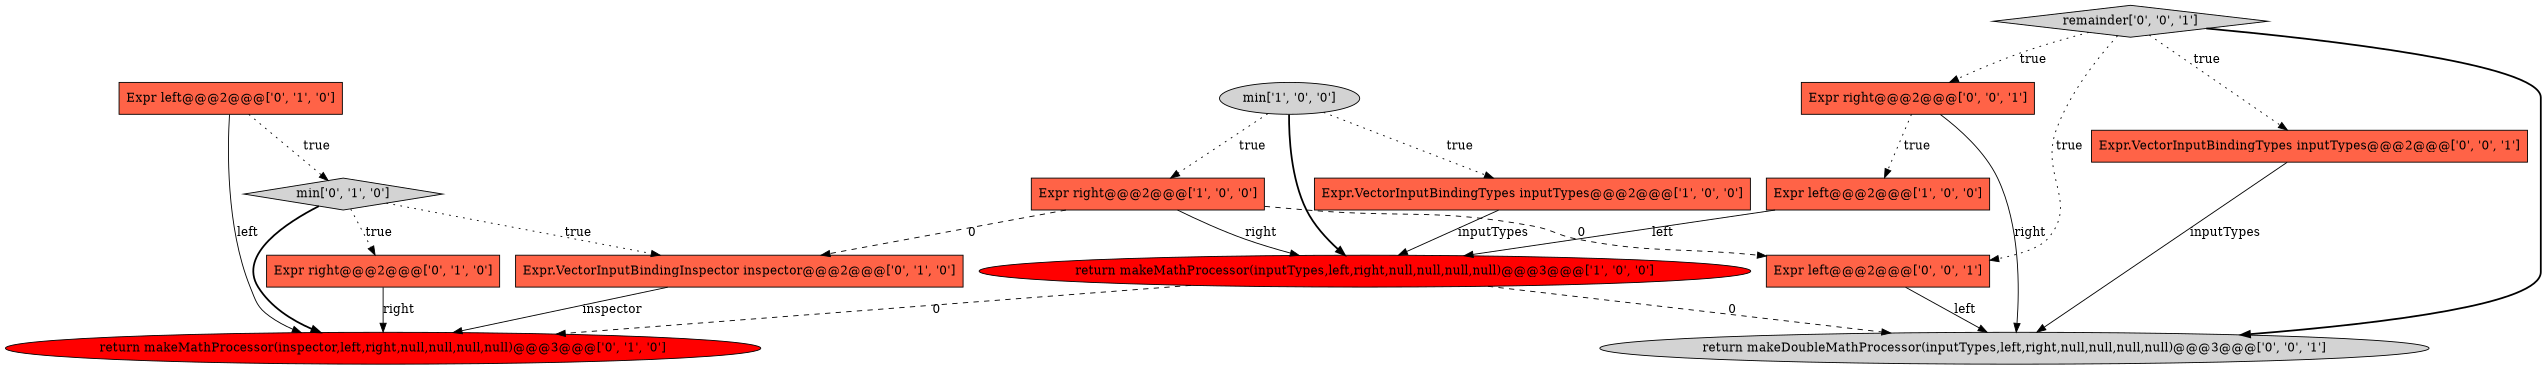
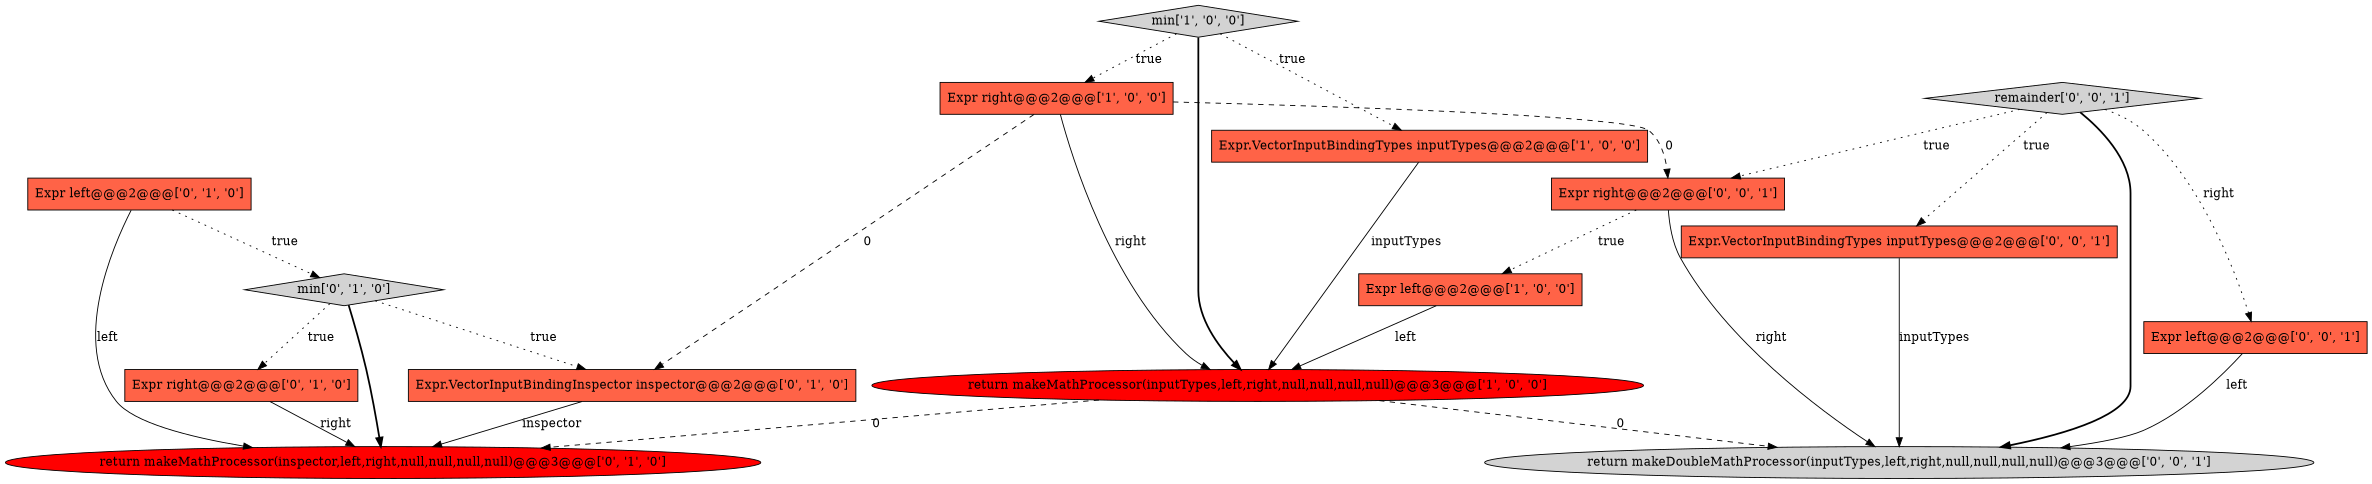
  digraph {
    node [fillcolor=tomato shape=box style=filled]
    edge [style=dotted]
    n1 [fillcolor=lightgray label="min['0', '1', '0']" shape=diamond]
    n2 [label="Expr right@@@2@@@['0', '1', '0']"]
    n3 [label="Expr.VectorInputBindingInspector inspector@@@2@@@['0', '1', '0']"]
    n4 [fillcolor=red label="return makeMathProcessor(inspector,left,right,null,null,null,null)@@@3@@@['0', '1', '0']" shape=ellipse]
    n5 [label="Expr left@@@2@@@['0', '1', '0']"]
-   n6 [fillcolor=lightgray label="min['1', '0', '0']" shape=ellipse]
+   n6 [fillcolor=lightgray label="min['1', '0', '0']" shape=diamond]
    n7 [label="Expr.VectorInputBindingTypes inputTypes@@@2@@@['1', '0', '0']"]
    n8 [label="Expr right@@@2@@@['1', '0', '0']"]
    n9 [fillcolor=red label="return makeMathProcessor(inputTypes,left,right,null,null,null,null)@@@3@@@['1', '0', '0']" shape=ellipse]
    n10 [label="Expr right@@@2@@@['0', '0', '1']"]
    n11 [fillcolor=lightgray label="return makeDoubleMathProcessor(inputTypes,left,right,null,null,null,null)@@@3@@@['0', '0', '1']" shape=ellipse]
    n12 [label="Expr left@@@2@@@['1', '0', '0']"]
    n13 [label="Expr.VectorInputBindingTypes inputTypes@@@2@@@['0', '0', '1']"]
    n14 [fillcolor=lightgray label="remainder['0', '0', '1']" shape=diamond]
    n15 [label="Expr left@@@2@@@['0', '0', '1']"]
    n1 -> n2 [label=true]
    n1 -> n3 [label=true]
    n1 -> n4 [style=bold]
    n2 -> n4 [label=right style=solid]
    n3 -> n4 [label=inspector style=solid]
    n5 -> n1 [label=true]
    n5 -> n4 [label=left style=solid]
    n6 -> n7 [label=true]
    n6 -> n8 [label=true]
    n6 -> n9 [style=bold]
    n7 -> n9 [label=inputTypes style=solid]
    n8 -> n3 [label=0 style=dashed]
    n8 -> n9 [label=right style=solid]
-   n8 -> n15 [label=0 style=dashed]
+   n8 -> n10 [label=0 style=dashed]
    n9 -> n4 [label=0 style=dashed]
    n9 -> n11 [label=0 style=dashed]
    n10 -> n11 [label=right style=solid]
    n10 -> n12 [label=true]
    n12 -> n9 [label=left style=solid]
    n13 -> n11 [label=inputTypes style=solid]
    n14 -> n10 [label=true]
    n14 -> n11 [style=bold]
    n14 -> n13 [label=true]
-   n14 -> n15 [label=true]
+   n14 -> n15 [label=right]
    n15 -> n11 [label=left style=solid]
  }
